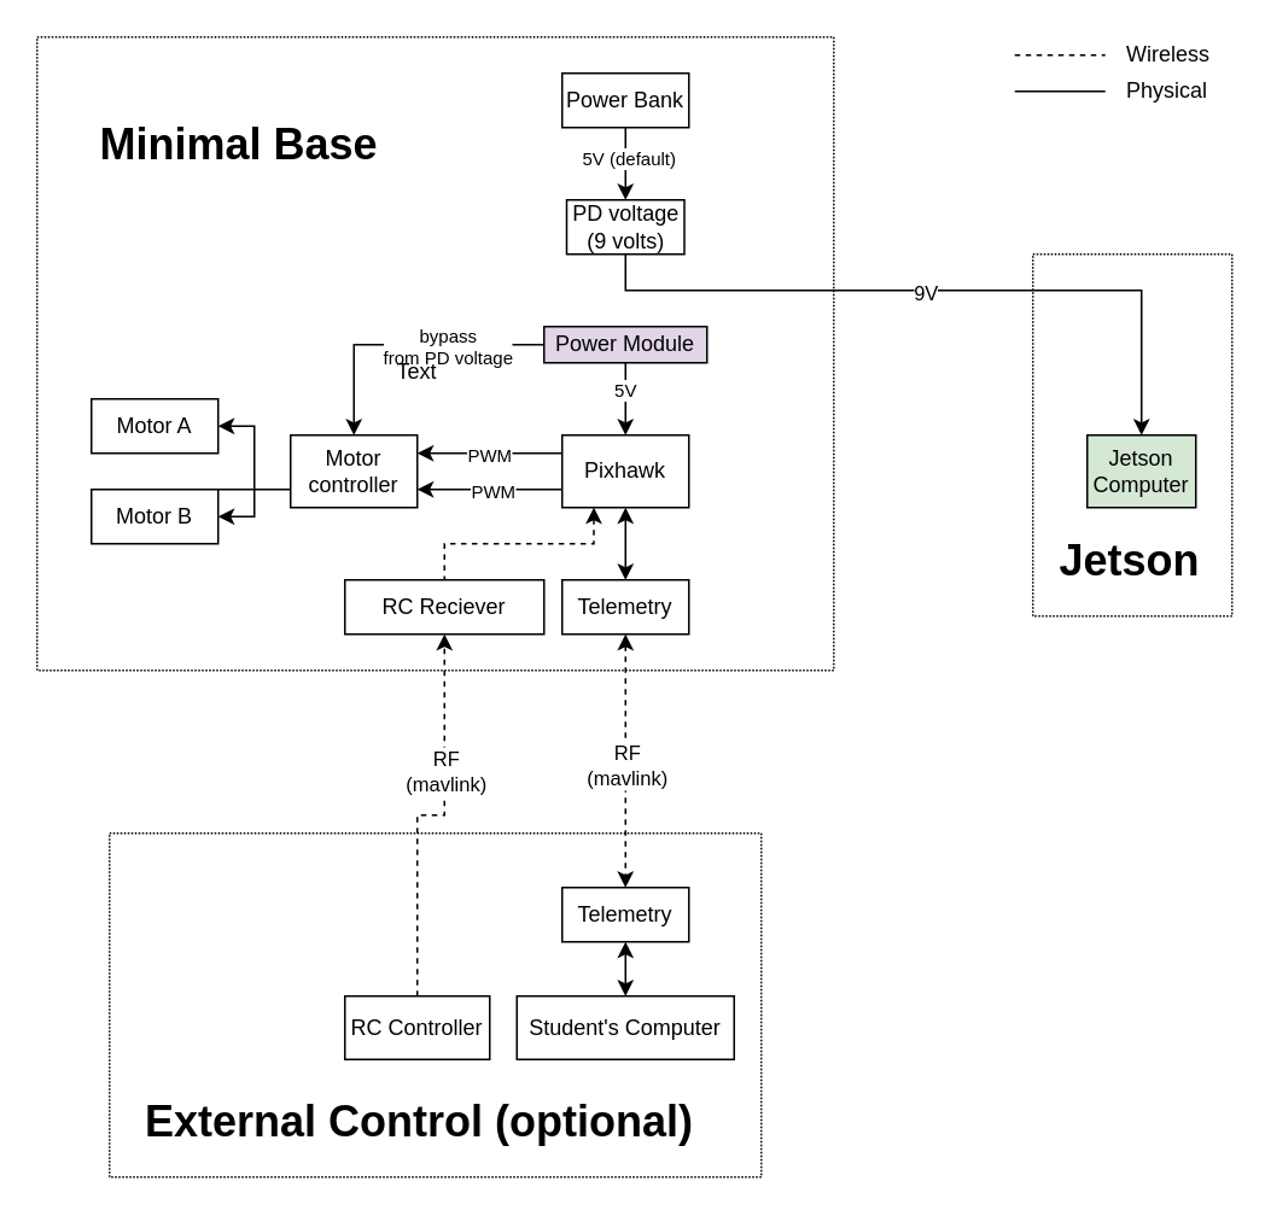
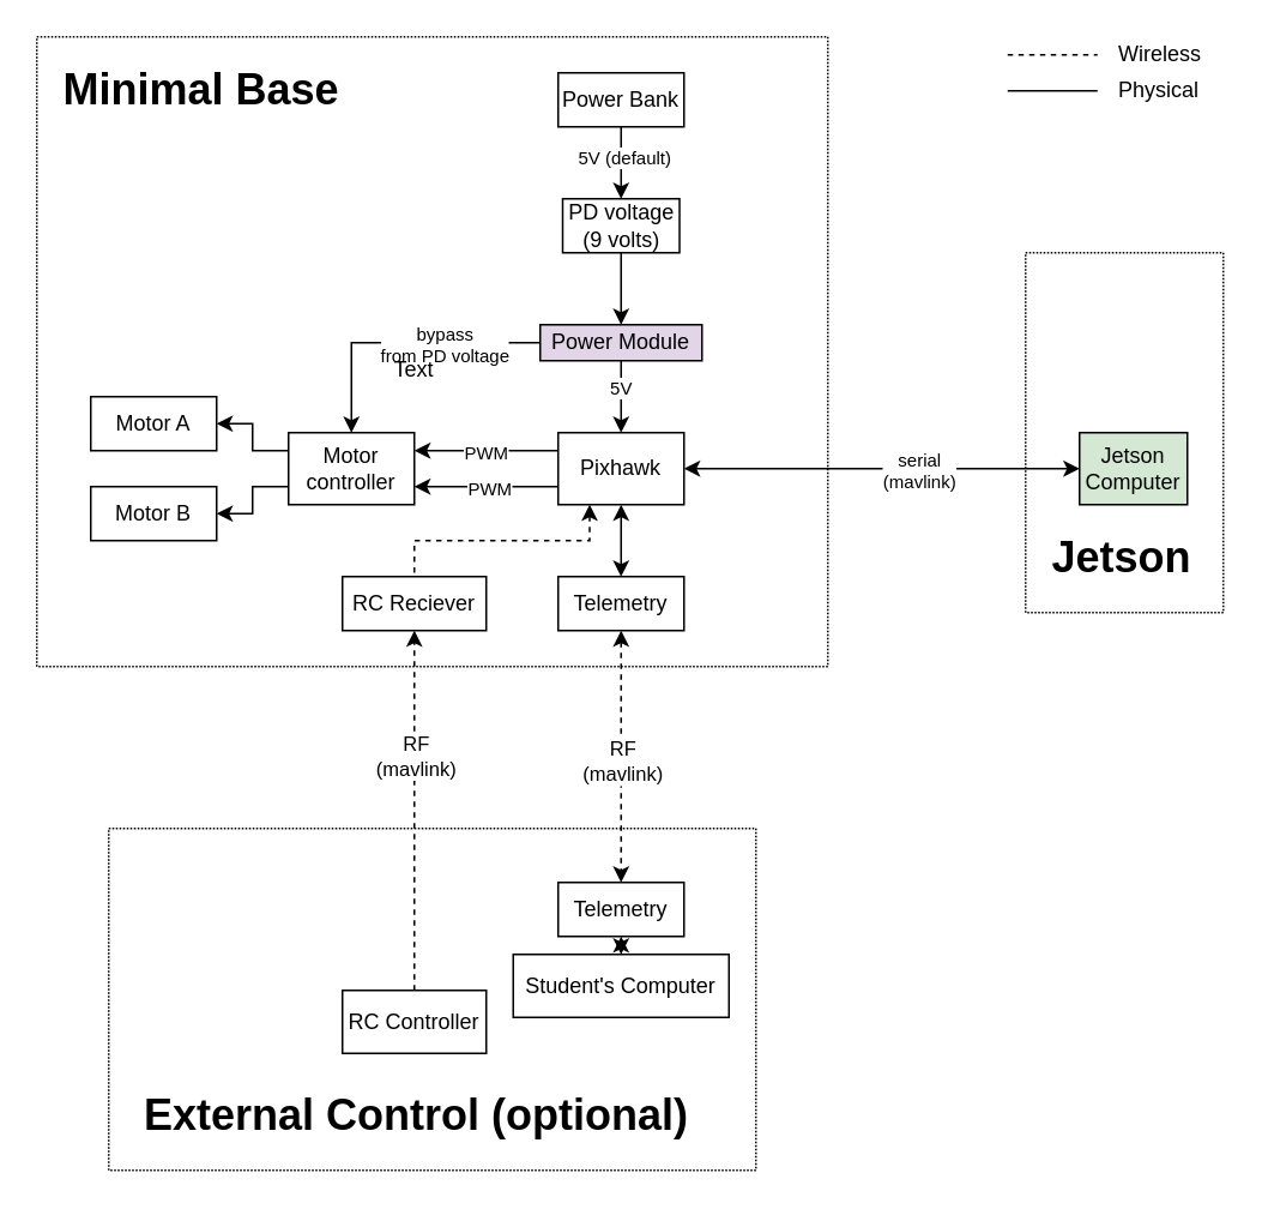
  <mxCell id="0" />
  <mxCell id="1" parent="0" />
  <mxCell id="2" value="" style="rounded=0;whiteSpace=wrap;html=1;fillColor=none;dashed=1;dashPattern=1 1;" vertex="1" parent="1"><mxGeometry x="570" y="140" width="110" height="200" as="geometry" /></mxCell>
  <mxCell id="3" value="" style="rounded=0;whiteSpace=wrap;html=1;fillColor=none;strokeColor=default;dashed=1;dashPattern=1 1;" vertex="1" parent="1"><mxGeometry x="60" y="460" width="360" height="190" as="geometry" /></mxCell>
  <mxCell id="4" value="" style="rounded=0;whiteSpace=wrap;html=1;dashed=1;fillColor=none;dashPattern=1 1;" vertex="1" parent="1"><mxGeometry x="20" y="20" width="440" height="350" as="geometry" /></mxCell>
- <mxCell id="5" style="edgeStyle=orthogonalEdgeStyle;rounded=0;orthogonalLoop=1;jettySize=auto;html=1;exitX=1;exitY=0.5;exitDx=0;exitDy=0;startArrow=classic;startFill=1;endArrow=none;endFill=0;" parent="1" source="6" target="8" edge="1"><mxGeometry relative="1" as="geometry" /></mxCell>
+ <mxCell id="5" style="edgeStyle=orthogonalEdgeStyle;rounded=0;orthogonalLoop=1;jettySize=auto;html=1;exitX=1;exitY=0.5;exitDx=0;exitDy=0;entryX=0;entryY=0.25;entryDx=0;entryDy=0;startArrow=classic;startFill=1;endArrow=none;endFill=0;" parent="1" source="6" target="9" edge="1"><mxGeometry relative="1" as="geometry" /></mxCell>
  <mxCell id="6" value="Motor A" style="rounded=0;whiteSpace=wrap;html=1;" parent="1" vertex="1"><mxGeometry x="50" y="220" width="70" height="30" as="geometry" /></mxCell>
  <mxCell id="7" style="edgeStyle=orthogonalEdgeStyle;rounded=0;orthogonalLoop=1;jettySize=auto;html=1;exitX=1;exitY=0.5;exitDx=0;exitDy=0;entryX=0;entryY=0.75;entryDx=0;entryDy=0;startArrow=classic;startFill=1;endArrow=none;endFill=0;" parent="1" source="8" target="9" edge="1"><mxGeometry relative="1" as="geometry" /></mxCell>
  <mxCell id="8" value="Motor B" style="rounded=0;whiteSpace=wrap;html=1;" parent="1" vertex="1"><mxGeometry x="50" y="270" width="70" height="30" as="geometry" /></mxCell>
  <mxCell id="9" value="Motor controller" style="rounded=0;whiteSpace=wrap;html=1;" parent="1" vertex="1"><mxGeometry x="160" y="240" width="70" height="40" as="geometry" /></mxCell>
  <mxCell id="10" style="edgeStyle=orthogonalEdgeStyle;rounded=0;orthogonalLoop=1;jettySize=auto;html=1;exitX=0;exitY=0.25;exitDx=0;exitDy=0;entryX=1;entryY=0.25;entryDx=0;entryDy=0;" parent="1" source="16" target="9" edge="1"><mxGeometry relative="1" as="geometry" /></mxCell>
  <mxCell id="11" value="PWM" style="edgeLabel;html=1;align=center;verticalAlign=middle;resizable=0;points=[];fontSize=10;" parent="10" vertex="1" connectable="0"><mxGeometry x="0.101" relative="1" as="geometry"><mxPoint x="3" as="offset" /></mxGeometry></mxCell>
  <mxCell id="12" style="edgeStyle=orthogonalEdgeStyle;rounded=0;orthogonalLoop=1;jettySize=auto;html=1;exitX=0;exitY=0.75;exitDx=0;exitDy=0;entryX=1;entryY=0.75;entryDx=0;entryDy=0;" parent="1" source="16" target="9" edge="1"><mxGeometry relative="1" as="geometry" /></mxCell>
  <mxCell id="13" value="PWM" style="edgeLabel;html=1;align=center;verticalAlign=middle;resizable=0;points=[];fontSize=10;" parent="12" vertex="1" connectable="0"><mxGeometry x="-0.135" relative="1" as="geometry"><mxPoint x="-4" as="offset" /></mxGeometry></mxCell>
  <mxCell id="14" style="edgeStyle=orthogonalEdgeStyle;rounded=0;orthogonalLoop=1;jettySize=auto;html=1;exitX=0.5;exitY=1;exitDx=0;exitDy=0;entryX=0.5;entryY=0;entryDx=0;entryDy=0;startArrow=classic;startFill=1;" edge="1" parent="1" source="16" target="41"><mxGeometry relative="1" as="geometry" /></mxCell>
  <mxCell id="15" style="edgeStyle=orthogonalEdgeStyle;rounded=0;orthogonalLoop=1;jettySize=auto;html=1;exitX=0.25;exitY=1;exitDx=0;exitDy=0;entryX=0.5;entryY=0;entryDx=0;entryDy=0;startArrow=classic;startFill=1;endArrow=none;endFill=0;dashed=1;" edge="1" parent="1" source="16" target="43"><mxGeometry relative="1" as="geometry" /></mxCell>
  <mxCell id="16" value="Pixhawk" style="rounded=0;whiteSpace=wrap;html=1;" parent="1" vertex="1"><mxGeometry x="310" y="240" width="70" height="40" as="geometry" /></mxCell>
+ <mxCell id="17" style="edgeStyle=orthogonalEdgeStyle;rounded=0;orthogonalLoop=1;jettySize=auto;html=1;exitX=0;exitY=0.5;exitDx=0;exitDy=0;entryX=1;entryY=0.5;entryDx=0;entryDy=0;startArrow=classic;startFill=1;" parent="1" source="19" target="16" edge="1"><mxGeometry relative="1" as="geometry" /></mxCell>
+ <mxCell id="18" value="serial&lt;br style=&quot;font-size: 10px;&quot;&gt;(mavlink)" style="edgeLabel;html=1;align=center;verticalAlign=middle;resizable=0;points=[];fontSize=10;" parent="17" vertex="1" connectable="0"><mxGeometry x="-0.284" relative="1" as="geometry"><mxPoint x="-11" as="offset" /></mxGeometry></mxCell>
  <mxCell id="19" value="Jetson Computer" style="rounded=0;whiteSpace=wrap;html=1;fillColor=#d5e8d4;" parent="1" vertex="1"><mxGeometry x="600" y="240" width="60" height="40" as="geometry" /></mxCell>
  <mxCell id="20" style="edgeStyle=orthogonalEdgeStyle;rounded=0;orthogonalLoop=1;jettySize=auto;html=1;exitX=0.5;exitY=1;exitDx=0;exitDy=0;entryX=0.5;entryY=0;entryDx=0;entryDy=0;startArrow=none;startFill=0;endArrow=classic;endFill=1;" parent="1" source="22" target="26" edge="1"><mxGeometry relative="1" as="geometry" /></mxCell>
  <mxCell id="21" value="5V (default)" style="edgeLabel;html=1;align=center;verticalAlign=middle;resizable=0;points=[];fontSize=10;" parent="20" vertex="1" connectable="0"><mxGeometry x="-0.178" y="1" relative="1" as="geometry"><mxPoint as="offset" /></mxGeometry></mxCell>
  <mxCell id="22" value="Power Bank" style="rounded=0;whiteSpace=wrap;html=1;" parent="1" vertex="1"><mxGeometry x="310" y="40" width="70" height="30" as="geometry" /></mxCell>
- <mxCell id="24" style="edgeStyle=orthogonalEdgeStyle;rounded=0;orthogonalLoop=1;jettySize=auto;html=1;exitX=0.5;exitY=1;exitDx=0;exitDy=0;entryX=0.5;entryY=0;entryDx=0;entryDy=0;" edge="1" parent="1" source="26" target="19"><mxGeometry relative="1" as="geometry"><Array as="points"><mxPoint x="345" y="160" /><mxPoint x="630" y="160" /></Array></mxGeometry></mxCell>
- <mxCell id="25" value="9V" style="edgeLabel;html=1;align=center;verticalAlign=middle;resizable=0;points=[];" vertex="1" connectable="0" parent="24"><mxGeometry x="0.014" y="-1" relative="1" as="geometry"><mxPoint x="-10" as="offset" /></mxGeometry></mxCell>
+ <mxCell id="23" style="edgeStyle=orthogonalEdgeStyle;rounded=0;orthogonalLoop=1;jettySize=auto;html=1;exitX=0.5;exitY=1;exitDx=0;exitDy=0;entryX=0.5;entryY=0;entryDx=0;entryDy=0;startArrow=none;startFill=0;endArrow=classic;endFill=1;" parent="1" source="26" target="31" edge="1"><mxGeometry relative="1" as="geometry" /></mxCell>
  <mxCell id="26" value="PD voltage (9 volts)" style="rounded=0;whiteSpace=wrap;html=1;" parent="1" vertex="1"><mxGeometry x="312.5" y="110" width="65" height="30" as="geometry" /></mxCell>
  <mxCell id="27" style="edgeStyle=orthogonalEdgeStyle;rounded=0;orthogonalLoop=1;jettySize=auto;html=1;exitX=0.5;exitY=1;exitDx=0;exitDy=0;entryX=0.5;entryY=0;entryDx=0;entryDy=0;startArrow=none;startFill=0;endArrow=classic;endFill=1;" parent="1" source="31" target="16" edge="1"><mxGeometry relative="1" as="geometry" /></mxCell>
  <mxCell id="28" value="5V" style="edgeLabel;html=1;align=center;verticalAlign=middle;resizable=0;points=[];fontSize=10;" parent="27" vertex="1" connectable="0"><mxGeometry x="-0.296" y="-1" relative="1" as="geometry"><mxPoint as="offset" /></mxGeometry></mxCell>
  <mxCell id="29" style="edgeStyle=orthogonalEdgeStyle;rounded=0;orthogonalLoop=1;jettySize=auto;html=1;exitX=0;exitY=0.5;exitDx=0;exitDy=0;entryX=0.5;entryY=0;entryDx=0;entryDy=0;fontSize=10;startArrow=none;startFill=0;endArrow=classic;endFill=1;" parent="1" source="31" target="9" edge="1"><mxGeometry relative="1" as="geometry" /></mxCell>
  <mxCell id="30" value="bypass&lt;br&gt;from PD voltage" style="edgeLabel;html=1;align=center;verticalAlign=middle;resizable=0;points=[];fontSize=10;" parent="29" vertex="1" connectable="0"><mxGeometry x="-0.301" y="-2" relative="1" as="geometry"><mxPoint y="2" as="offset" /></mxGeometry></mxCell>
  <mxCell id="31" value="Power Module" style="rounded=0;whiteSpace=wrap;html=1;fillColor=#e1d5e7;" parent="1" vertex="1"><mxGeometry x="300" y="180" width="90" height="20" as="geometry" /></mxCell>
  <mxCell id="32" value="Text" style="text;html=1;strokeColor=none;fillColor=none;align=center;verticalAlign=middle;whiteSpace=wrap;rounded=0;dashed=1;" vertex="1" parent="1"><mxGeometry x="200" y="190" width="60" height="30" as="geometry" /></mxCell>
- <mxCell id="33" value="&lt;h1&gt;Minimal Base&lt;/h1&gt;" style="text;html=1;strokeColor=none;fillColor=none;spacing=5;spacingTop=-20;whiteSpace=wrap;overflow=hidden;rounded=0;dashed=1;" vertex="1" parent="1"><mxGeometry x="50" y="60" width="190" height="40" as="geometry" /></mxCell>
+ <mxCell id="33" value="&lt;h1&gt;Minimal Base&lt;/h1&gt;" style="text;html=1;strokeColor=none;fillColor=none;spacing=5;spacingTop=-20;whiteSpace=wrap;overflow=hidden;rounded=0;dashed=1;" vertex="1" parent="1"><mxGeometry x="30" y="30" width="190" height="40" as="geometry" /></mxCell>
  <mxCell id="34" style="edgeStyle=orthogonalEdgeStyle;rounded=0;orthogonalLoop=1;jettySize=auto;html=1;exitX=0.5;exitY=0;exitDx=0;exitDy=0;entryX=0.5;entryY=1;entryDx=0;entryDy=0;startArrow=classic;startFill=1;" edge="1" parent="1" source="35" target="44"><mxGeometry relative="1" as="geometry" /></mxCell>
- <mxCell id="35" value="Student's Computer" style="rounded=0;whiteSpace=wrap;html=1;fillColor=default;" vertex="1" parent="1"><mxGeometry x="285" y="550" width="120" height="35" as="geometry" /></mxCell>
+ <mxCell id="35" value="Student's Computer" style="rounded=0;whiteSpace=wrap;html=1;fillColor=default;" vertex="1" parent="1"><mxGeometry x="285" y="530" width="120" height="35" as="geometry" /></mxCell>
  <mxCell id="36" style="edgeStyle=orthogonalEdgeStyle;rounded=0;orthogonalLoop=1;jettySize=auto;html=1;exitX=0.5;exitY=0;exitDx=0;exitDy=0;entryX=0.5;entryY=1;entryDx=0;entryDy=0;startArrow=none;startFill=0;endArrow=classic;endFill=1;dashed=1;" edge="1" parent="1" source="38" target="43"><mxGeometry relative="1" as="geometry" /></mxCell>
  <mxCell id="37" value="RF&lt;br&gt;(mavlink)" style="edgeLabel;html=1;align=center;verticalAlign=middle;resizable=0;points=[];" vertex="1" connectable="0" parent="36"><mxGeometry x="0.164" y="-2" relative="1" as="geometry"><mxPoint x="-2" y="-15" as="offset" /></mxGeometry></mxCell>
  <mxCell id="38" value="RC Controller" style="rounded=0;whiteSpace=wrap;html=1;fillColor=default;" vertex="1" parent="1"><mxGeometry x="190" y="550" width="80" height="35" as="geometry" /></mxCell>
  <mxCell id="39" style="edgeStyle=orthogonalEdgeStyle;rounded=0;orthogonalLoop=1;jettySize=auto;html=1;exitX=0.5;exitY=1;exitDx=0;exitDy=0;entryX=0.5;entryY=0;entryDx=0;entryDy=0;startArrow=classic;startFill=1;endArrow=classic;endFill=1;dashed=1;" edge="1" parent="1" source="41" target="44"><mxGeometry relative="1" as="geometry" /></mxCell>
  <mxCell id="40" value="RF&lt;br&gt;(mavlink)" style="edgeLabel;html=1;align=center;verticalAlign=middle;resizable=0;points=[];" vertex="1" connectable="0" parent="39"><mxGeometry x="0.217" y="3" relative="1" as="geometry"><mxPoint x="-3" y="-13" as="offset" /></mxGeometry></mxCell>
  <mxCell id="41" value="Telemetry" style="rounded=0;whiteSpace=wrap;html=1;" vertex="1" parent="1"><mxGeometry x="310" y="320" width="70" height="30" as="geometry" /></mxCell>
  <mxCell id="42" value="&lt;h1&gt;External Control (optional)&lt;/h1&gt;" style="text;html=1;strokeColor=none;fillColor=none;spacing=5;spacingTop=-20;whiteSpace=wrap;overflow=hidden;rounded=0;" vertex="1" parent="1"><mxGeometry x="75" y="600" width="330" height="40" as="geometry" /></mxCell>
- <mxCell id="43" value="RC Reciever" style="rounded=0;whiteSpace=wrap;html=1;" vertex="1" parent="1"><mxGeometry x="190" y="320" width="110" height="30" as="geometry" /></mxCell>
+ <mxCell id="43" value="RC Reciever" style="rounded=0;whiteSpace=wrap;html=1;" vertex="1" parent="1"><mxGeometry x="190" y="320" width="80" height="30" as="geometry" /></mxCell>
  <mxCell id="44" value="Telemetry" style="rounded=0;whiteSpace=wrap;html=1;" vertex="1" parent="1"><mxGeometry x="310" y="490" width="70" height="30" as="geometry" /></mxCell>
  <mxCell id="45" value="&lt;h1&gt;Jetson&lt;/h1&gt;" style="text;html=1;strokeColor=none;fillColor=none;spacing=5;spacingTop=-20;whiteSpace=wrap;overflow=hidden;rounded=0;" vertex="1" parent="1"><mxGeometry x="580" y="290" width="95" height="40" as="geometry" /></mxCell>
  <mxCell id="46" value="" style="endArrow=none;html=1;rounded=0;dashed=1;" edge="1" parent="1"><mxGeometry width="50" height="50" relative="1" as="geometry"><mxPoint x="560" y="30" as="sourcePoint" /><mxPoint x="610" y="30" as="targetPoint" /></mxGeometry></mxCell>
  <mxCell id="47" value="Wireless" style="text;html=1;strokeColor=none;fillColor=none;align=left;verticalAlign=middle;whiteSpace=wrap;rounded=0;dashed=1;dashPattern=1 1;" vertex="1" parent="1"><mxGeometry x="620" y="20" width="60" height="20" as="geometry" /></mxCell>
  <mxCell id="48" value="" style="endArrow=none;html=1;rounded=0;" edge="1" parent="1"><mxGeometry width="50" height="50" relative="1" as="geometry"><mxPoint x="560" y="50" as="sourcePoint" /><mxPoint x="610" y="50" as="targetPoint" /></mxGeometry></mxCell>
  <mxCell id="49" value="Physical" style="text;html=1;strokeColor=none;fillColor=none;align=left;verticalAlign=middle;whiteSpace=wrap;rounded=0;dashed=1;dashPattern=1 1;" vertex="1" parent="1"><mxGeometry x="620" y="40" width="60" height="20" as="geometry" /></mxCell>
